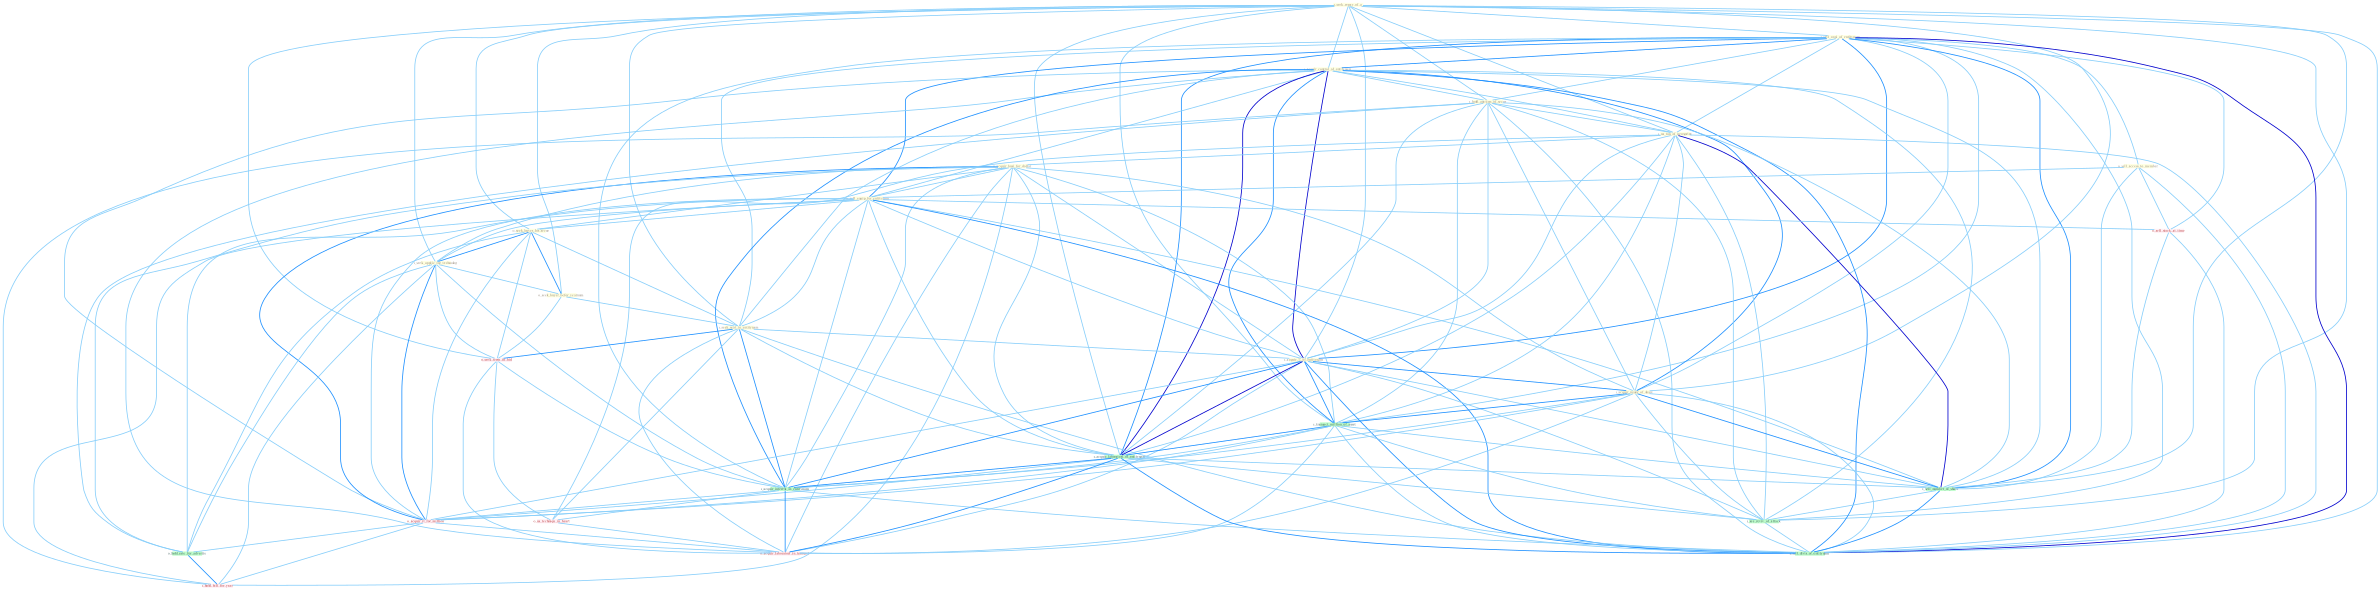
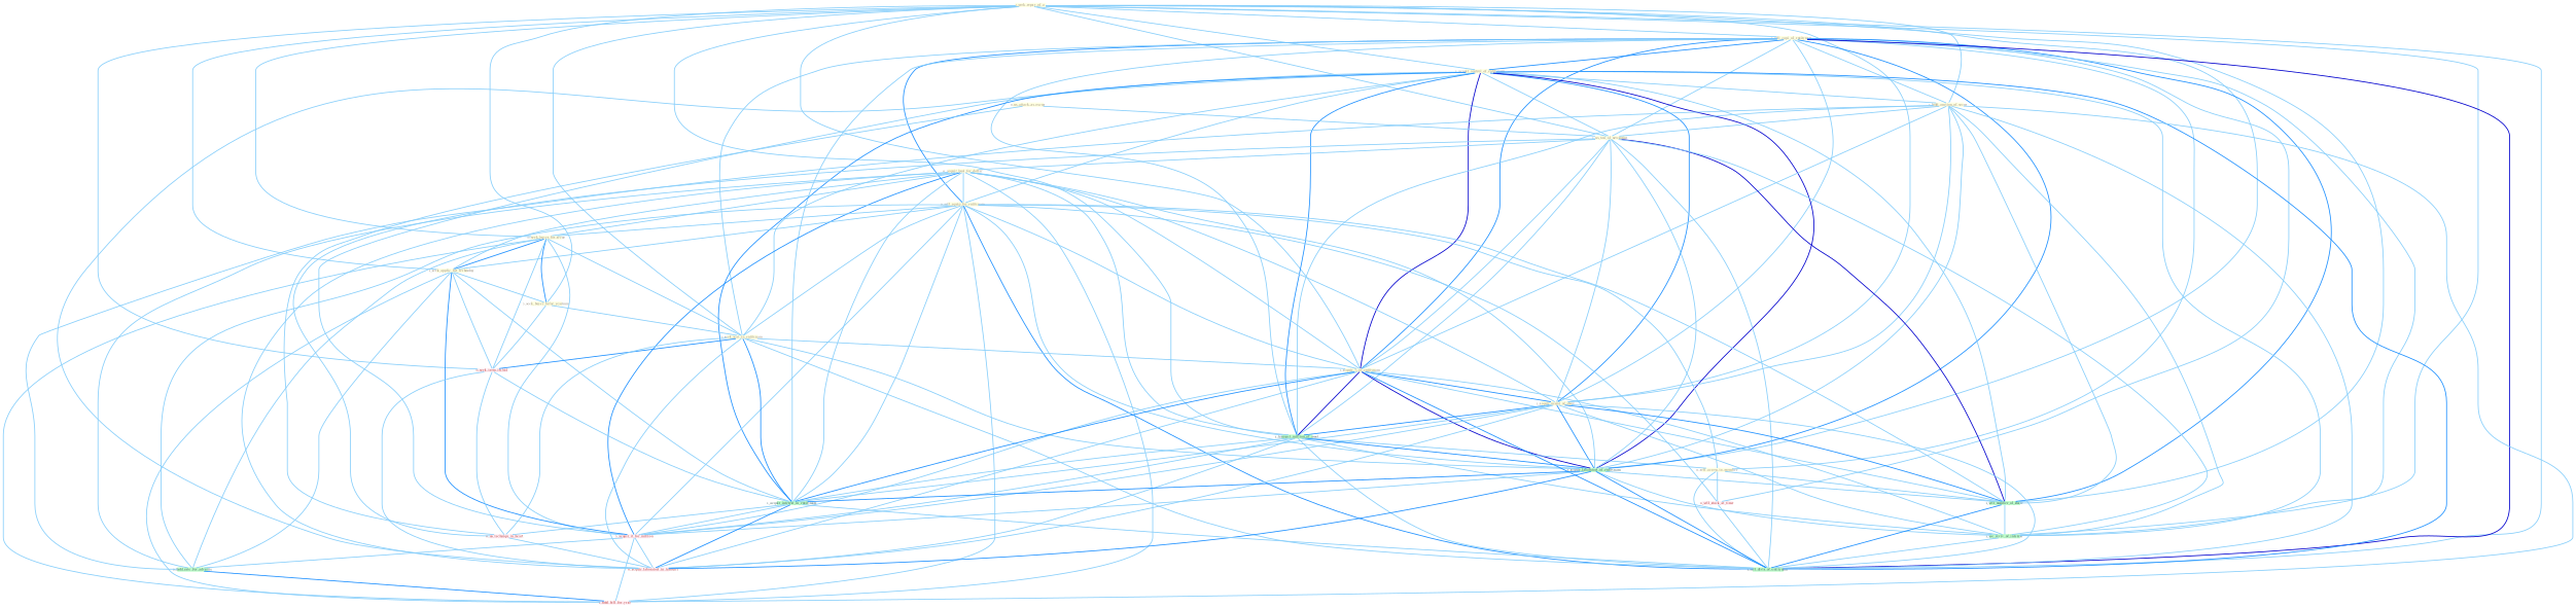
  graph {
    fontname="Playfair Display"
    node [color="#ffffe0" fixedsize=true fontcolor="#8b7d6b" fontname="Playfair Display" fontsize=4 shape=polygon style=filled]
    edge [color="#87cefa" fontname="Playfair Display" w=1]
    "1_seek_repay_of_a " [height=.06 width=.5]
    "1_sell_copi_of_entitynam " [height=.06 width=.5]
    "1_acquir_control_of_entitynam " [height=.06 width=.5]
    "0_acquir_busi_for_dollar " [height=.06 width=.5]
+   "0_us_attack_as_excus " [height=.06 width=.5]
    "1_hold_auction_of_secur " [height=.06 width=.5]
    "1_us_ton_of_newsprint " [height=.06 width=.5]
    "0_sell_access_to_member " [height=.06 width=.5]
    "0_sell_equip_for_entitynam " [height=.06 width=.5]
    n10 [height=.06 label="0_seek_buyer_for_secur" width=.5]
    "1_seek_applic_for_technolog " [height=.06 width=.5]
    "0_seek_buyer_befor_yearnum " [height=.06 width=.5]
    "1_seek_seat_in_entitynam " [height=.06 width=.5]
    "1_acquir_%_of_entitynam " [height=.06 width=.5]
    "1_acquir_major_of_share " [height=.06 width=.5]
    "0_seek_term_in_bid " [color="#fff0f5" fontcolor="#b22222" height=.06 width=.5]
    "0_us_techniqu_in_heart " [color="#fff0f5" fontcolor="#b22222" height=.06 width=.5]
    "0_acquir_it_for_million " [color="#fff0f5" fontcolor="#b22222" height=.06 width=.5]
    "0_acquir_laboratori_in_transact " [color="#fff0f5" fontcolor="#b22222" height=.06 width=.5]
    "0_sell_stock_at_time " [color="#fff0f5" fontcolor="#b22222" height=.06 width=.5]
    "1_hold_bill_for_year " [color="#fff0f5" fontcolor="#b22222" height=.06 width=.5]
    n22 [color="#BDFCC9" fontcolor="#2f4f4f" height=.06 label="1_transact_million_of_asset" width=.5]
    "1_acquir_laboratori_of_entitynam " [color="#BDFCC9" fontcolor="#2f4f4f" height=.06 width=.5]
    "1_sell_number_of_share " [color="#BDFCC9" fontcolor="#2f4f4f" height=.06 width=.5]
-   "1_see_reviv_of_interest " [color="#BDFCC9" fontcolor="#2f4f4f" height=.06 width=.5 label="1_see_reviv_of_attack"]
+   "1_see_reviv_of_interest " [color="#BDFCC9" fontcolor="#2f4f4f" height=.06 width=.5]
    "1_sell_divis_of_entitynam " [color="#BDFCC9" fontcolor="#2f4f4f" height=.06 width=.5]
    "1_acquir_interest_in_entitynam " [color="#BDFCC9" fontcolor="#2f4f4f" height=.06 width=.5]
    "0_hold_rate_for_advertis " [color="#BDFCC9" fontcolor="#2f4f4f" height=.06 width=.5]
    subgraph sub_1 {
      "1_seek_repay_of_a "
      "1_sell_copi_of_entitynam "
      "1_acquir_control_of_entitynam "
      "0_acquir_busi_for_dollar "
+     "0_us_attack_as_excus "
      "1_hold_auction_of_secur "
      "1_us_ton_of_newsprint "
      "0_sell_access_to_member "
      "0_sell_equip_for_entitynam "
      n10
      "1_seek_applic_for_technolog "
      "0_seek_buyer_befor_yearnum "
      "1_seek_seat_in_entitynam "
      "1_acquir_%_of_entitynam "
      "1_acquir_major_of_share "
    }
    subgraph sub_2 {
      "0_seek_term_in_bid "
      "0_us_techniqu_in_heart "
      "0_acquir_it_for_million "
      "0_acquir_laboratori_in_transact "
      "0_sell_stock_at_time "
      "1_hold_bill_for_year "
    }
    "1_seek_repay_of_a " -- "1_sell_copi_of_entitynam "
    "1_seek_repay_of_a " -- "1_acquir_control_of_entitynam "
    "1_seek_repay_of_a " -- "1_hold_auction_of_secur "
    "1_seek_repay_of_a " -- "1_us_ton_of_newsprint "
    "1_seek_repay_of_a " -- n10
    "1_seek_repay_of_a " -- "1_seek_applic_for_technolog "
    "1_seek_repay_of_a " -- "0_seek_buyer_befor_yearnum "
    "1_seek_repay_of_a " -- "1_seek_seat_in_entitynam "
    "1_seek_repay_of_a " -- "1_acquir_%_of_entitynam "
    "1_seek_repay_of_a " -- "1_acquir_major_of_share "
    "1_seek_repay_of_a " -- "0_seek_term_in_bid "
    "1_seek_repay_of_a " -- n22
    "1_seek_repay_of_a " -- "1_acquir_laboratori_of_entitynam "
    "1_seek_repay_of_a " -- "1_sell_number_of_share "
    "1_seek_repay_of_a " -- "1_see_reviv_of_interest "
    "1_seek_repay_of_a " -- "1_sell_divis_of_entitynam "
    "1_sell_copi_of_entitynam " -- "1_acquir_control_of_entitynam " [color="#1e90ff" w=2]
    "1_sell_copi_of_entitynam " -- "1_hold_auction_of_secur "
    "1_sell_copi_of_entitynam " -- "1_us_ton_of_newsprint "
    "1_sell_copi_of_entitynam " -- "0_sell_access_to_member "
    "1_sell_copi_of_entitynam " -- "0_sell_equip_for_entitynam " [color="#1e90ff" w=2]
    "1_sell_copi_of_entitynam " -- "1_seek_seat_in_entitynam "
    "1_sell_copi_of_entitynam " -- "1_acquir_%_of_entitynam " [color="#1e90ff" w=2]
    "1_sell_copi_of_entitynam " -- "1_acquir_major_of_share "
    "1_sell_copi_of_entitynam " -- "0_sell_stock_at_time "
    "1_sell_copi_of_entitynam " -- n22
    "1_sell_copi_of_entitynam " -- "1_acquir_laboratori_of_entitynam " [color="#1e90ff" w=2]
    "1_sell_copi_of_entitynam " -- "1_sell_number_of_share " [color="#1e90ff" w=2]
    "1_sell_copi_of_entitynam " -- "1_see_reviv_of_interest "
    "1_sell_copi_of_entitynam " -- "1_sell_divis_of_entitynam " [color="#0000cd" w=3]
    "1_sell_copi_of_entitynam " -- "1_acquir_interest_in_entitynam "
    "1_acquir_control_of_entitynam " -- "1_hold_auction_of_secur "
    "1_acquir_control_of_entitynam " -- "1_us_ton_of_newsprint "
    "1_acquir_control_of_entitynam " -- "0_sell_equip_for_entitynam "
    "1_acquir_control_of_entitynam " -- "1_seek_seat_in_entitynam "
    "1_acquir_control_of_entitynam " -- "1_acquir_%_of_entitynam " [color="#0000cd" w=3]
    "1_acquir_control_of_entitynam " -- "1_acquir_major_of_share " [color="#1e90ff" w=2]
    "1_acquir_control_of_entitynam " -- "0_acquir_it_for_million "
    "1_acquir_control_of_entitynam " -- "0_acquir_laboratori_in_transact "
    "1_acquir_control_of_entitynam " -- n22 [color="#1e90ff" w=2]
    "1_acquir_control_of_entitynam " -- "1_acquir_laboratori_of_entitynam " [color="#0000cd" w=3]
    "1_acquir_control_of_entitynam " -- "1_sell_number_of_share "
    "1_acquir_control_of_entitynam " -- "1_see_reviv_of_interest "
    "1_acquir_control_of_entitynam " -- "1_sell_divis_of_entitynam " [color="#1e90ff" w=2]
    "1_acquir_control_of_entitynam " -- "1_acquir_interest_in_entitynam " [color="#1e90ff" w=2]
    "0_acquir_busi_for_dollar " -- "0_sell_equip_for_entitynam "
    "0_acquir_busi_for_dollar " -- n10
    "0_acquir_busi_for_dollar " -- "1_seek_applic_for_technolog "
    "0_acquir_busi_for_dollar " -- "1_acquir_%_of_entitynam "
    "0_acquir_busi_for_dollar " -- "1_acquir_major_of_share "
    "0_acquir_busi_for_dollar " -- "0_acquir_it_for_million " [color="#1e90ff" w=2]
    "0_acquir_busi_for_dollar " -- "0_acquir_laboratori_in_transact "
    "0_acquir_busi_for_dollar " -- "1_hold_bill_for_year "
    "0_acquir_busi_for_dollar " -- n22
    "0_acquir_busi_for_dollar " -- "1_acquir_laboratori_of_entitynam "
    "0_acquir_busi_for_dollar " -- "1_acquir_interest_in_entitynam "
    "0_acquir_busi_for_dollar " -- "0_hold_rate_for_advertis "
+   "0_us_attack_as_excus " -- "1_us_ton_of_newsprint "
+   "0_us_attack_as_excus " -- "0_us_techniqu_in_heart "
    "1_hold_auction_of_secur " -- "1_us_ton_of_newsprint "
    "1_hold_auction_of_secur " -- "1_acquir_%_of_entitynam "
    "1_hold_auction_of_secur " -- "1_acquir_major_of_share "
    "1_hold_auction_of_secur " -- "1_hold_bill_for_year "
    "1_hold_auction_of_secur " -- n22
    "1_hold_auction_of_secur " -- "1_acquir_laboratori_of_entitynam "
    "1_hold_auction_of_secur " -- "1_sell_number_of_share "
    "1_hold_auction_of_secur " -- "1_see_reviv_of_interest "
    "1_hold_auction_of_secur " -- "1_sell_divis_of_entitynam "
    "1_hold_auction_of_secur " -- "0_hold_rate_for_advertis "
    "1_us_ton_of_newsprint " -- "0_acquir_busi_for_dollar "
    "1_us_ton_of_newsprint " -- "1_acquir_%_of_entitynam "
    "1_us_ton_of_newsprint " -- "1_acquir_major_of_share "
    "1_us_ton_of_newsprint " -- "0_us_techniqu_in_heart "
    "1_us_ton_of_newsprint " -- n22
    "1_us_ton_of_newsprint " -- "1_acquir_laboratori_of_entitynam "
    "1_us_ton_of_newsprint " -- "1_sell_number_of_share " [color="#0000cd"]
    "1_us_ton_of_newsprint " -- "1_see_reviv_of_interest "
    "1_us_ton_of_newsprint " -- "1_sell_divis_of_entitynam "
    "0_sell_access_to_member " -- "0_sell_equip_for_entitynam "
    "0_sell_access_to_member " -- "0_sell_stock_at_time "
    "0_sell_access_to_member " -- "1_sell_number_of_share "
    "0_sell_access_to_member " -- "1_sell_divis_of_entitynam "
    "0_sell_equip_for_entitynam " -- n10
    "0_sell_equip_for_entitynam " -- "1_seek_applic_for_technolog "
    "0_sell_equip_for_entitynam " -- "1_seek_seat_in_entitynam "
    "0_sell_equip_for_entitynam " -- "1_acquir_%_of_entitynam "
    "0_sell_equip_for_entitynam " -- "0_acquir_it_for_million "
    "0_sell_equip_for_entitynam " -- "0_sell_stock_at_time "
    "0_sell_equip_for_entitynam " -- "1_hold_bill_for_year "
    "0_sell_equip_for_entitynam " -- "1_acquir_laboratori_of_entitynam "
    "0_sell_equip_for_entitynam " -- "1_sell_number_of_share "
    "0_sell_equip_for_entitynam " -- "1_sell_divis_of_entitynam " [color="#1e90ff" w=2]
    "0_sell_equip_for_entitynam " -- "1_acquir_interest_in_entitynam "
    "0_sell_equip_for_entitynam " -- "0_hold_rate_for_advertis "
    n10 -- "1_seek_applic_for_technolog " [color="#1e90ff" w=2]
    n10 -- "0_seek_buyer_befor_yearnum " [color="#1e90ff" w=2]
    n10 -- "1_seek_seat_in_entitynam "
    n10 -- "0_seek_term_in_bid "
    n10 -- "0_acquir_it_for_million "
+   n10 -- "1_hold_bill_for_year "
    n10 -- "0_hold_rate_for_advertis "
    "1_seek_applic_for_technolog " -- "0_seek_buyer_befor_yearnum "
    "1_seek_applic_for_technolog " -- "0_seek_term_in_bid "
    "1_seek_applic_for_technolog " -- "0_acquir_it_for_million " [color="#1e90ff"]
    "1_seek_applic_for_technolog " -- "1_hold_bill_for_year "
    "1_seek_applic_for_technolog " -- "1_acquir_interest_in_entitynam "
    "1_seek_applic_for_technolog " -- "0_hold_rate_for_advertis "
    "0_seek_buyer_befor_yearnum " -- "1_seek_seat_in_entitynam "
    "0_seek_buyer_befor_yearnum " -- "0_seek_term_in_bid "
    "1_seek_seat_in_entitynam " -- "1_acquir_%_of_entitynam "
    "1_seek_seat_in_entitynam " -- "0_seek_term_in_bid " [color="#1e90ff" w=2]
    "1_seek_seat_in_entitynam " -- "0_us_techniqu_in_heart "
    "1_seek_seat_in_entitynam " -- "0_acquir_laboratori_in_transact "
    "1_seek_seat_in_entitynam " -- "1_acquir_laboratori_of_entitynam "
    "1_seek_seat_in_entitynam " -- "1_sell_divis_of_entitynam "
    "1_seek_seat_in_entitynam " -- "1_acquir_interest_in_entitynam " [color="#1e90ff" w=2]
    "1_acquir_%_of_entitynam " -- "1_acquir_major_of_share " [color="#1e90ff" w=2]
    "1_acquir_%_of_entitynam " -- "0_acquir_it_for_million "
    "1_acquir_%_of_entitynam " -- "0_acquir_laboratori_in_transact "
-   "1_acquir_%_of_entitynam " -- n22 [color="#1e90ff" w=2]
+   "1_acquir_%_of_entitynam " -- n22 [color="#0000cd" w=2]
    "1_acquir_%_of_entitynam " -- "1_acquir_laboratori_of_entitynam " [color="#0000cd" w=3]
    "1_acquir_%_of_entitynam " -- "1_sell_number_of_share "
    "1_acquir_%_of_entitynam " -- "1_see_reviv_of_interest "
    "1_acquir_%_of_entitynam " -- "1_sell_divis_of_entitynam " [color="#1e90ff" w=2]
    "1_acquir_%_of_entitynam " -- "1_acquir_interest_in_entitynam " [color="#1e90ff" w=2]
    "1_acquir_major_of_share " -- "0_acquir_it_for_million "
    "1_acquir_major_of_share " -- "0_acquir_laboratori_in_transact "
    "1_acquir_major_of_share " -- n22 [color="#1e90ff" w=2]
+   "1_acquir_major_of_share " -- "1_acquir_laboratori_of_entitynam " [color="#1e90ff" w=2]
    "1_acquir_major_of_share " -- "1_sell_number_of_share " [color="#1e90ff" w=2]
    "1_acquir_major_of_share " -- "1_see_reviv_of_interest "
    "1_acquir_major_of_share " -- "1_sell_divis_of_entitynam "
    "1_acquir_major_of_share " -- "1_acquir_interest_in_entitynam "
    "0_seek_term_in_bid " -- "0_us_techniqu_in_heart "
    "0_seek_term_in_bid " -- "0_acquir_laboratori_in_transact "
    "0_seek_term_in_bid " -- "1_acquir_interest_in_entitynam "
    "0_us_techniqu_in_heart " -- "0_acquir_laboratori_in_transact "
    "0_acquir_it_for_million " -- "0_acquir_laboratori_in_transact "
    "0_acquir_it_for_million " -- "1_hold_bill_for_year "
    "0_acquir_it_for_million " -- "0_hold_rate_for_advertis "
-   "0_sell_stock_at_time " -- "1_sell_number_of_share "
    "0_sell_stock_at_time " -- "1_sell_divis_of_entitynam "
    n22 -- "0_acquir_it_for_million "
    n22 -- "0_acquir_laboratori_in_transact "
    n22 -- "1_acquir_laboratori_of_entitynam " [color="#1e90ff" w=2]
-   n22 -- "1_sell_number_of_share "
+   n22 -- "0_sell_access_to_member "
    n22 -- "1_see_reviv_of_interest "
    n22 -- "1_sell_divis_of_entitynam "
    n22 -- "1_acquir_interest_in_entitynam "
    "1_acquir_laboratori_of_entitynam " -- "0_acquir_it_for_million "
    "1_acquir_laboratori_of_entitynam " -- "0_acquir_laboratori_in_transact " [color="#1e90ff" w=2]
    "1_acquir_laboratori_of_entitynam " -- "1_sell_number_of_share "
    "1_acquir_laboratori_of_entitynam " -- "1_see_reviv_of_interest "
    "1_acquir_laboratori_of_entitynam " -- "1_sell_divis_of_entitynam " [color="#1e90ff" w=2]
    "1_acquir_laboratori_of_entitynam " -- "1_acquir_interest_in_entitynam " [color="#1e90ff" w=2]
    "1_sell_number_of_share " -- "1_see_reviv_of_interest "
    "1_sell_number_of_share " -- "1_sell_divis_of_entitynam " [color="#1e90ff" w=2]
    "1_see_reviv_of_interest " -- "1_sell_divis_of_entitynam "
    "1_acquir_interest_in_entitynam " -- "0_us_techniqu_in_heart "
    "1_acquir_interest_in_entitynam " -- "0_acquir_it_for_million "
    "1_acquir_interest_in_entitynam " -- "0_acquir_laboratori_in_transact " [color="#1e90ff" w=2]
    "1_acquir_interest_in_entitynam " -- "1_sell_divis_of_entitynam "
    "0_hold_rate_for_advertis " -- "1_hold_bill_for_year " [color="#1e90ff" w=2]
  }
